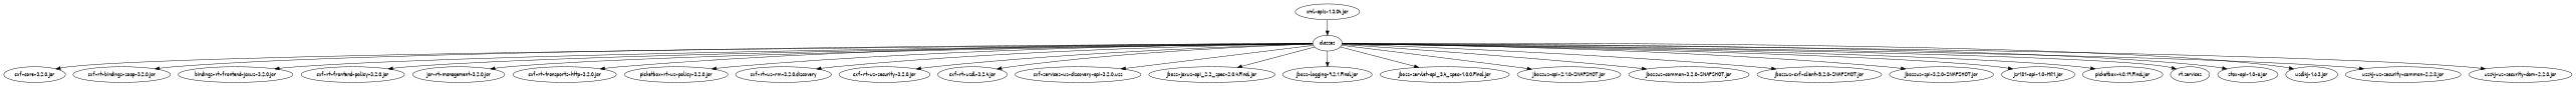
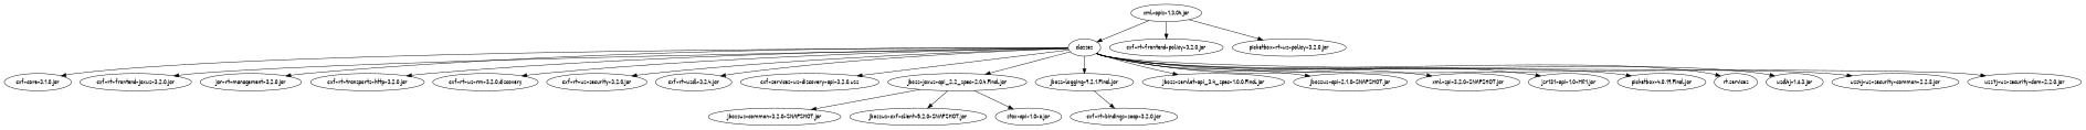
  digraph {
    fontname="Patrick Hand"
    node [fontname="Patrick Hand"]
    edge [fontname="Patrick Hand"]
    classes
-   "cxf-core-3.2.0.jar"
+   "cxf-core-3.2.0.jar" [label="cxf-core-3.1.0.jar"]
    "cxf-rt-bindings-soap-3.2.0.jar"
-   "cxf-rt-frontend-jaxws-3.2.0.jar" [label="bindings-rt-frontend-jaxws-3.2.0.jar"]
+   "cxf-rt-frontend-jaxws-3.2.0.jar"
    n5 [label="cxf-rt-frontend-policy-3.2.0.jar"]
    n6 [label="jar-rt-management-3.2.0.jar"]
    "cxf-rt-transports-http-3.2.0.jar"
    n8 [label="picketbox-rt-ws-policy-3.2.0.jar"]
    n9 [label="cxf-rt-ws-rm-3.2.0.discovery"]
    "cxf-rt-ws-security-3.2.0.jar"
    n11 [label="cxf-rt-wsdl-3.2.4.jar"]
    n12 [label="cxf-services-ws-discovery-api-3.2.0.wss"]
    "jboss-jaxws-api_2.2_spec-2.0.4.Final.jar"
    n14 [label="jboss-logging-9.2.1.Final.jar"]
    n15 [label="jboss-servlet-api_3.4_spec-1.0.0.Final.jar"]
    n16 [label="jbossws-api-2.1.0-SNAPSHOT.jar"]
    "jbossws-common-3.2.0-SNAPSHOT.jar"
    "jbossws-cxf-client-5.2.0-SNAPSHOT.jar"
-   "jbossws-spi-3.2.0-SNAPSHOT.jar"
+   "jbossws-spi-3.2.0-SNAPSHOT.jar" [label="xml-spi-3.2.0-SNAPSHOT.jar"]
    "jsr181-api-1.0-MR1.jar"
    "picketbox-4.0.19.Final.jar"
    n22 [label="rt.services"]
    n23 [label="stax-api-1.0-6.jar"]
    "wsdl4j-1.6.3.jar"
    n25 [label="wss4j-ws-security-common-2.2.8.jar"]
-   "wss4j-ws-security-dom-2.2.0.jar"
+   "wss4j-ws-security-dom-2.2.0.jar" [label="wss7j-ws-security-dom-2.2.0.jar"]
    "xml-apis-1.3.04.jar"
    classes -> "cxf-core-3.2.0.jar"
-   classes -> "cxf-rt-bindings-soap-3.2.0.jar"
+   n14 -> "cxf-rt-bindings-soap-3.2.0.jar"
    classes -> "cxf-rt-frontend-jaxws-3.2.0.jar"
-   classes -> n5
+   "xml-apis-1.3.04.jar" -> n5
    classes -> n6
    classes -> "cxf-rt-transports-http-3.2.0.jar"
-   classes -> n8
+   "xml-apis-1.3.04.jar" -> n8
    classes -> n9
    classes -> "cxf-rt-ws-security-3.2.0.jar"
    classes -> n11
    classes -> n12
    classes -> "jboss-jaxws-api_2.2_spec-2.0.4.Final.jar"
    classes -> n14
    classes -> n15
    classes -> n16
-   classes -> "jbossws-common-3.2.0-SNAPSHOT.jar"
-   classes -> "jbossws-cxf-client-5.2.0-SNAPSHOT.jar"
+   "jboss-jaxws-api_2.2_spec-2.0.4.Final.jar" -> "jbossws-common-3.2.0-SNAPSHOT.jar"
+   "jboss-jaxws-api_2.2_spec-2.0.4.Final.jar" -> "jbossws-cxf-client-5.2.0-SNAPSHOT.jar"
    classes -> "jbossws-spi-3.2.0-SNAPSHOT.jar"
    classes -> "jsr181-api-1.0-MR1.jar"
    classes -> "picketbox-4.0.19.Final.jar"
    classes -> n22
-   classes -> n23
+   "jboss-jaxws-api_2.2_spec-2.0.4.Final.jar" -> n23
    classes -> "wsdl4j-1.6.3.jar"
    classes -> n25
    classes -> "wss4j-ws-security-dom-2.2.0.jar"
    "xml-apis-1.3.04.jar" -> classes
  }
